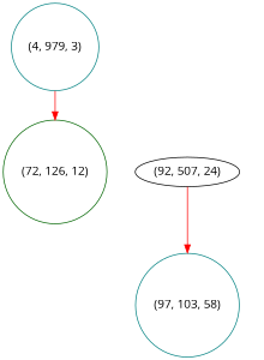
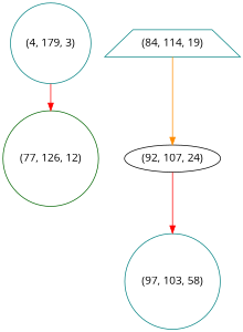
  digraph {
    fontname="Open Sans"
    node [color=teal fontname="Open Sans" shape=circle]
    edge [color=red fontname="Open Sans"]
-   "(77, 126, 12)" [color=darkgreen label="(72, 126, 12)"]
-   "(4, 179, 3)" [label="(4, 979, 3)"]
-   "(92, 107, 24)" [color=black shape=ellipse label="(92, 507, 24)"]
+   "(77, 126, 12)" [color=darkgreen]
+   "(4, 179, 3)"
+   "(84, 114, 19)" [shape=trapezium]
+   "(92, 107, 24)" [color=black shape=ellipse]
    n5 [label="(97, 103, 58)"]
    "(4, 179, 3)" -> "(77, 126, 12)"
+   "(84, 114, 19)" -> "(92, 107, 24)" [color=darkorange]
    "(92, 107, 24)" -> n5
  }
